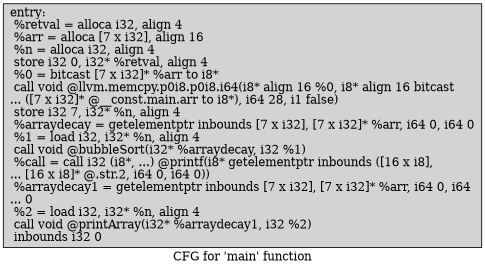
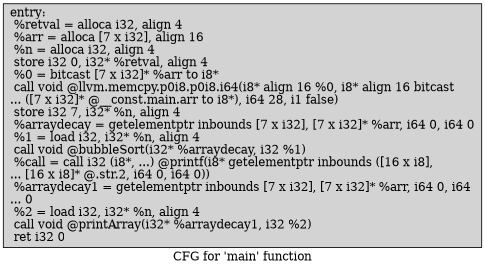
  digraph {
    label="CFG for 'main' function"
    fontname="DejaVu Serif"
-   n1 [label="{entry:\l  %retval = alloca i32, align 4\l  %arr = alloca [7 x i32], align 16\l  %n = alloca i32, align 4\l  store i32 0, i32* %retval, align 4\l  %0 = bitcast [7 x i32]* %arr to i8*\l  call void @llvm.memcpy.p0i8.p0i8.i64(i8* align 16 %0, i8* align 16 bitcast\l... ([7 x i32]* @__const.main.arr to i8*), i64 28, i1 false)\l  store i32 7, i32* %n, align 4\l  %arraydecay = getelementptr inbounds [7 x i32], [7 x i32]* %arr, i64 0, i64 0\l  %1 = load i32, i32* %n, align 4\l  call void @bubbleSort(i32* %arraydecay, i32 %1)\l  %call = call i32 (i8*, ...) @printf(i8* getelementptr inbounds ([16 x i8],\l... [16 x i8]* @.str.2, i64 0, i64 0))\l  %arraydecay1 = getelementptr inbounds [7 x i32], [7 x i32]* %arr, i64 0, i64\l... 0\l  %2 = load i32, i32* %n, align 4\l  call void @printArray(i32* %arraydecay1, i32 %2)\l  inbounds i32 0\l}" shape=record style=filled fillcolor=lightgrey fontname="DejaVu Serif"]
+   n1 [label="{entry:\l  %retval = alloca i32, align 4\l  %arr = alloca [7 x i32], align 16\l  %n = alloca i32, align 4\l  store i32 0, i32* %retval, align 4\l  %0 = bitcast [7 x i32]* %arr to i8*\l  call void @llvm.memcpy.p0i8.p0i8.i64(i8* align 16 %0, i8* align 16 bitcast\l... ([7 x i32]* @__const.main.arr to i8*), i64 28, i1 false)\l  store i32 7, i32* %n, align 4\l  %arraydecay = getelementptr inbounds [7 x i32], [7 x i32]* %arr, i64 0, i64 0\l  %1 = load i32, i32* %n, align 4\l  call void @bubbleSort(i32* %arraydecay, i32 %1)\l  %call = call i32 (i8*, ...) @printf(i8* getelementptr inbounds ([16 x i8],\l... [16 x i8]* @.str.2, i64 0, i64 0))\l  %arraydecay1 = getelementptr inbounds [7 x i32], [7 x i32]* %arr, i64 0, i64\l... 0\l  %2 = load i32, i32* %n, align 4\l  call void @printArray(i32* %arraydecay1, i32 %2)\l  ret i32 0\l}" shape=record style=filled fillcolor=lightgrey fontname="DejaVu Serif"]
  }
